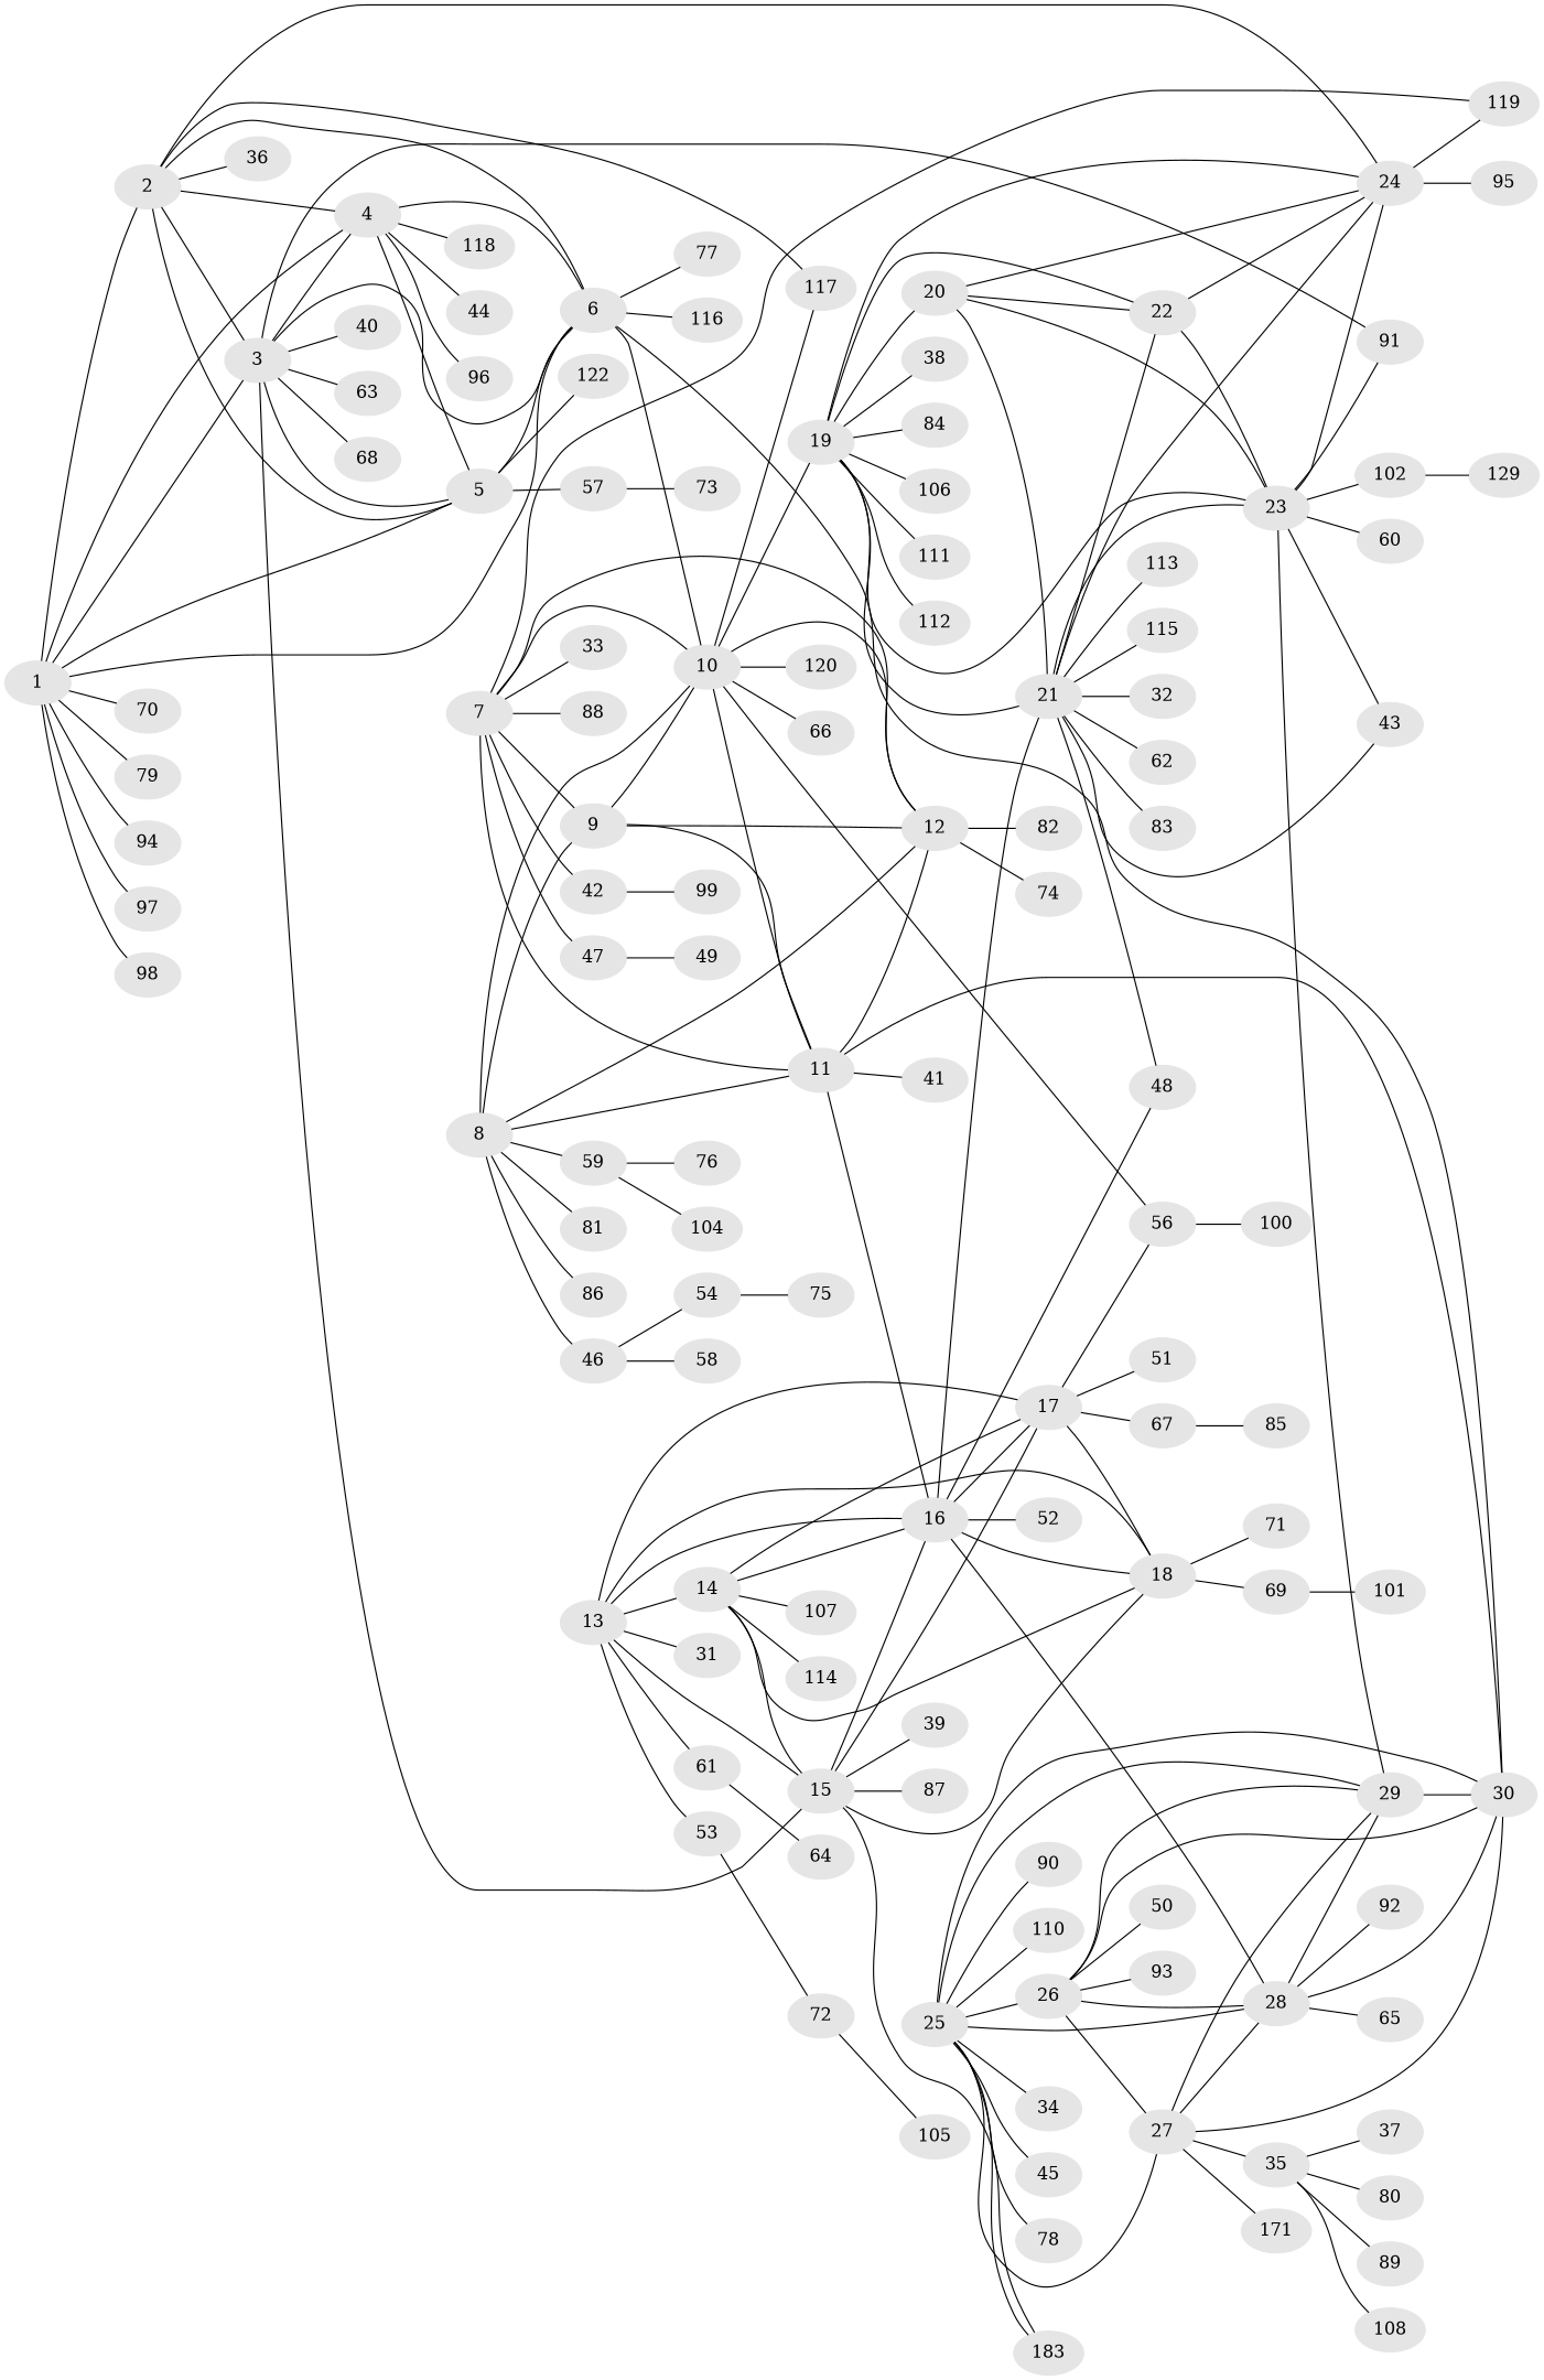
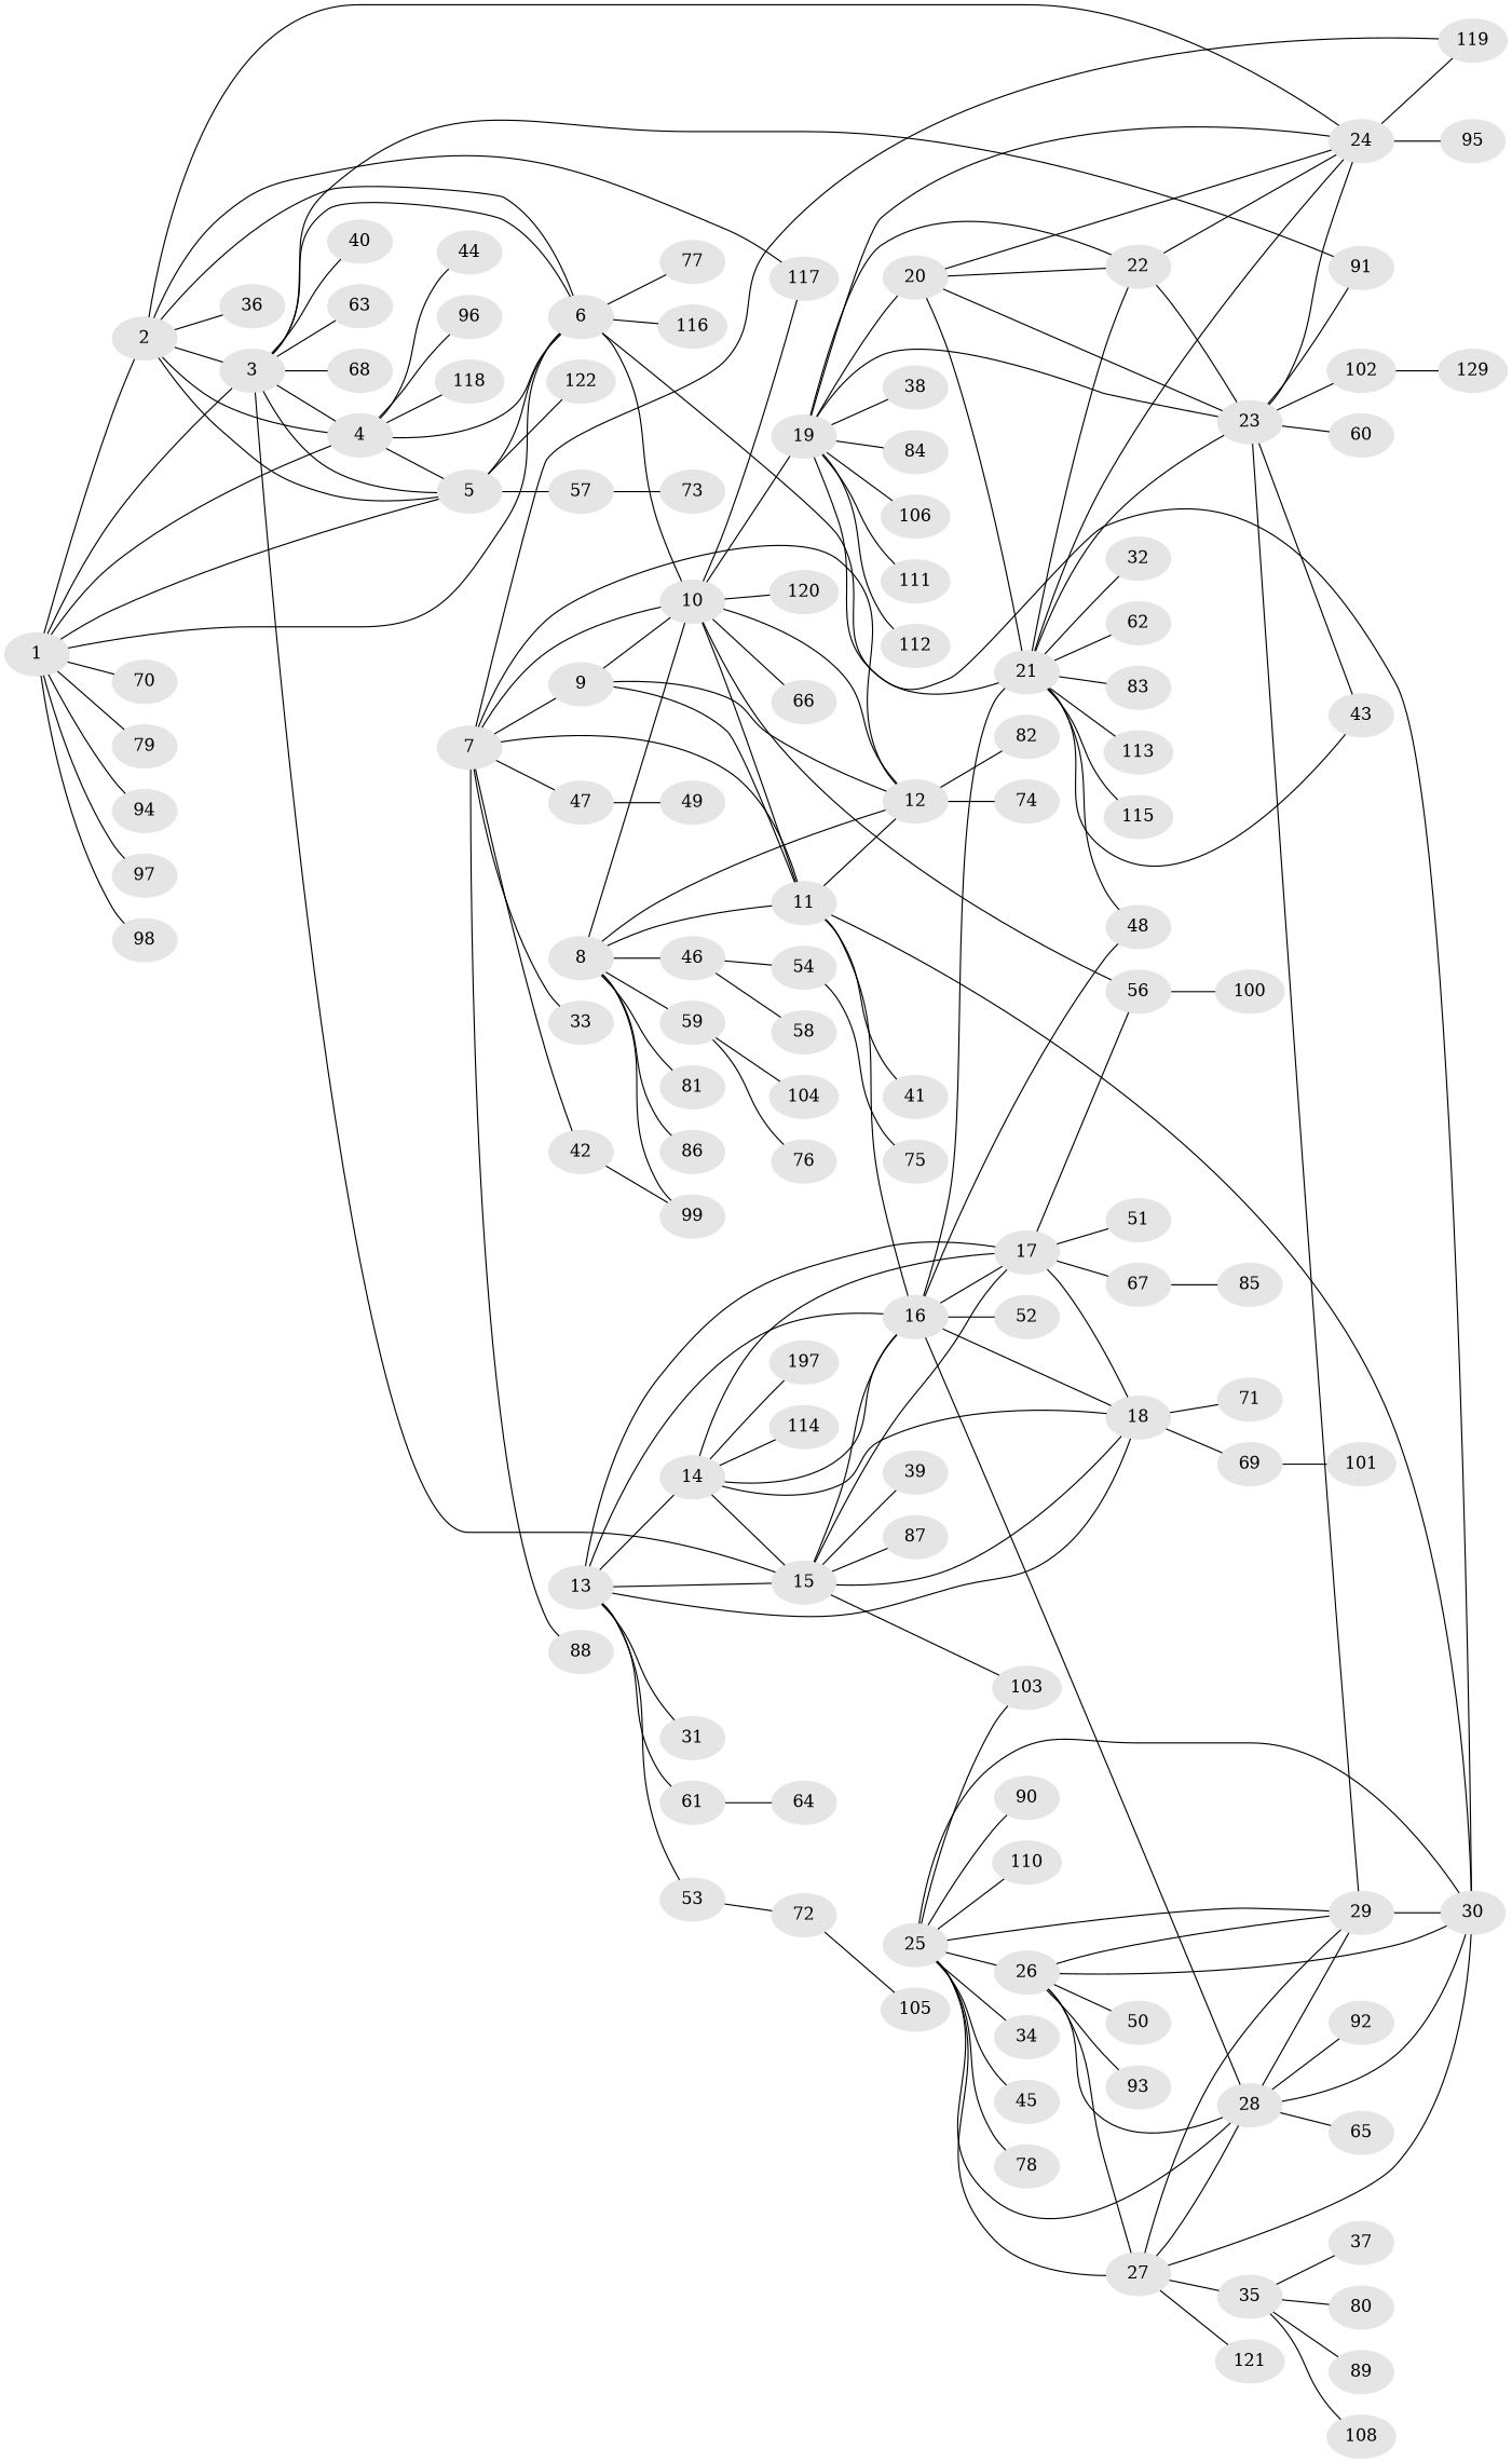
  graph {
    rankdir=LR
    node [color=gray90 style=filled]
    1
    2
    3
    4
    5
    6
    70
    79
    94
    97
    98
    24
    36
    117
    15
    40
    63
    68
    91
    44
    96
    118
    57
    122
    10
    30
    77
    116
    119
    95
    16
    17
    18
    39
    87
-   103 [label=183]
+   103
    73
    11
    12
    19
    56
    66
    120
    7
    9
    33
    42
    47
    88
    8
    46
    59
    81
    86
    41
    74
    82
    99
    49
    54
    58
    76
    104
    21
    20
    22
    23
    38
    84
    106
    111
    112
    100
    28
    48
    52
    13
    14
    31
    53
    61
-   107
+   107 [label=197]
    114
    51
    67
    69
    71
    72
    64
    32
    62
    83
    113
    115
    43
    29
    65
    92
    85
    101
    60
    102
    n103 [label=129]
    25
    26
    27
    34
    45
    78
    90
    110
    50
    93
    35
-   121 [label=171]
+   121
    37
    80
    89
    108
    75
    105
    1 -- 2
    1 -- 3
    1 -- 4
    1 -- 5
    1 -- 6
    1 -- 70
    1 -- 79
    1 -- 94
    1 -- 97
    1 -- 98
    2 -- 3
    2 -- 4
    2 -- 5
    2 -- 6
    2 -- 24
    2 -- 36
    2 -- 117
    3 -- 4
    3 -- 5
    3 -- 6
    3 -- 15
    3 -- 40
    3 -- 63
    3 -- 68
    3 -- 91
    4 -- 5
    4 -- 6
    4 -- 44
    4 -- 96
    4 -- 118
    5 -- 6
    5 -- 57
    5 -- 122
    6 -- 10
    6 -- 30
    6 -- 77
    6 -- 116
    24 -- 119
    24 -- 95
    15 -- 16
    15 -- 17
    15 -- 18
    15 -- 39
    15 -- 87
    15 -- 103
    57 -- 73
    10 -- 117
    10 -- 11
    10 -- 12
    10 -- 19
    10 -- 56
    10 -- 66
    10 -- 120
    16 -- 17
    16 -- 18
    16 -- 21
    16 -- 28
    16 -- 48
    16 -- 52
    17 -- 18
    17 -- 56
    17 -- 51
    17 -- 67
    18 -- 69
    18 -- 71
    11 -- 30
    11 -- 16
    11 -- 12
    11 -- 41
    12 -- 74
    12 -- 82
    19 -- 24
    19 -- 21
    19 -- 20
    19 -- 22
    19 -- 23
    19 -- 38
    19 -- 84
    19 -- 106
    19 -- 111
    19 -- 112
    56 -- 100
    7 -- 10
    7 -- 119
    7 -- 11
    7 -- 12
    7 -- 9
    7 -- 33
    7 -- 42
    7 -- 47
    7 -- 88
    9 -- 10
    9 -- 11
    9 -- 12
    42 -- 99
    47 -- 49
    8 -- 10
    8 -- 11
    8 -- 12
-   8 -- 9
+   8 -- 99
    8 -- 46
    8 -- 59
    8 -- 81
    8 -- 86
    46 -- 54
    46 -- 58
    59 -- 76
    59 -- 104
    54 -- 75
    21 -- 24
    21 -- 22
    21 -- 23
    21 -- 48
    21 -- 32
    21 -- 62
    21 -- 83
    21 -- 113
    21 -- 115
    21 -- 43
    20 -- 24
    20 -- 21
    20 -- 22
    20 -- 23
    22 -- 24
    22 -- 23
    23 -- 24
    23 -- 91
    23 -- 43
    23 -- 29
    23 -- 60
    23 -- 102
    28 -- 30
    28 -- 29
    28 -- 65
    28 -- 92
    13 -- 15
    13 -- 16
    13 -- 17
    13 -- 18
    13 -- 14
    13 -- 31
    13 -- 53
    13 -- 61
    14 -- 15
    14 -- 16
    14 -- 17
    14 -- 18
    14 -- 107
    14 -- 114
    53 -- 72
    61 -- 64
    67 -- 85
    69 -- 101
    72 -- 105
    29 -- 30
    102 -- n103
    25 -- 30
    25 -- 103
    25 -- 28
    25 -- 29
    25 -- 26
    25 -- 27
    25 -- 34
    25 -- 45
    25 -- 78
    25 -- 90
    25 -- 110
    26 -- 30
    26 -- 28
    26 -- 29
    26 -- 27
    26 -- 50
    26 -- 93
    27 -- 30
    27 -- 28
    27 -- 29
    27 -- 35
    27 -- 121
    35 -- 37
    35 -- 80
    35 -- 89
    35 -- 108
  }
